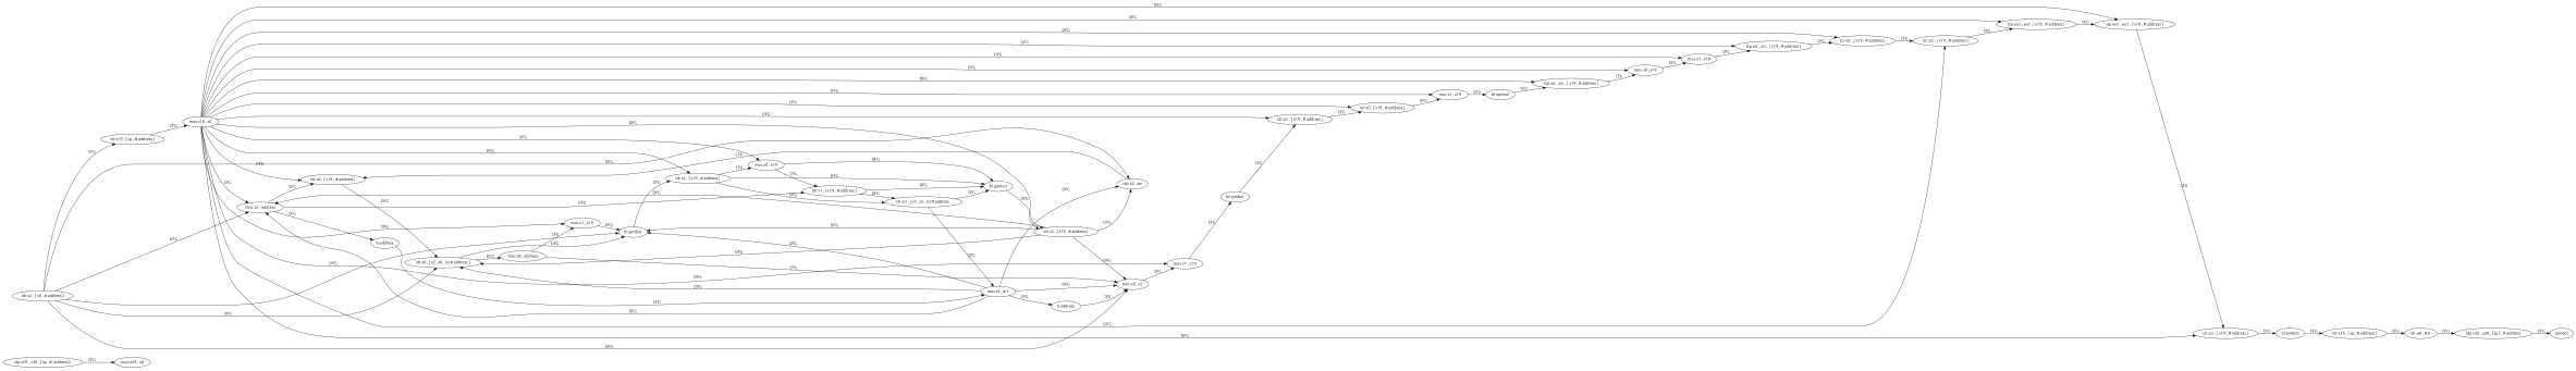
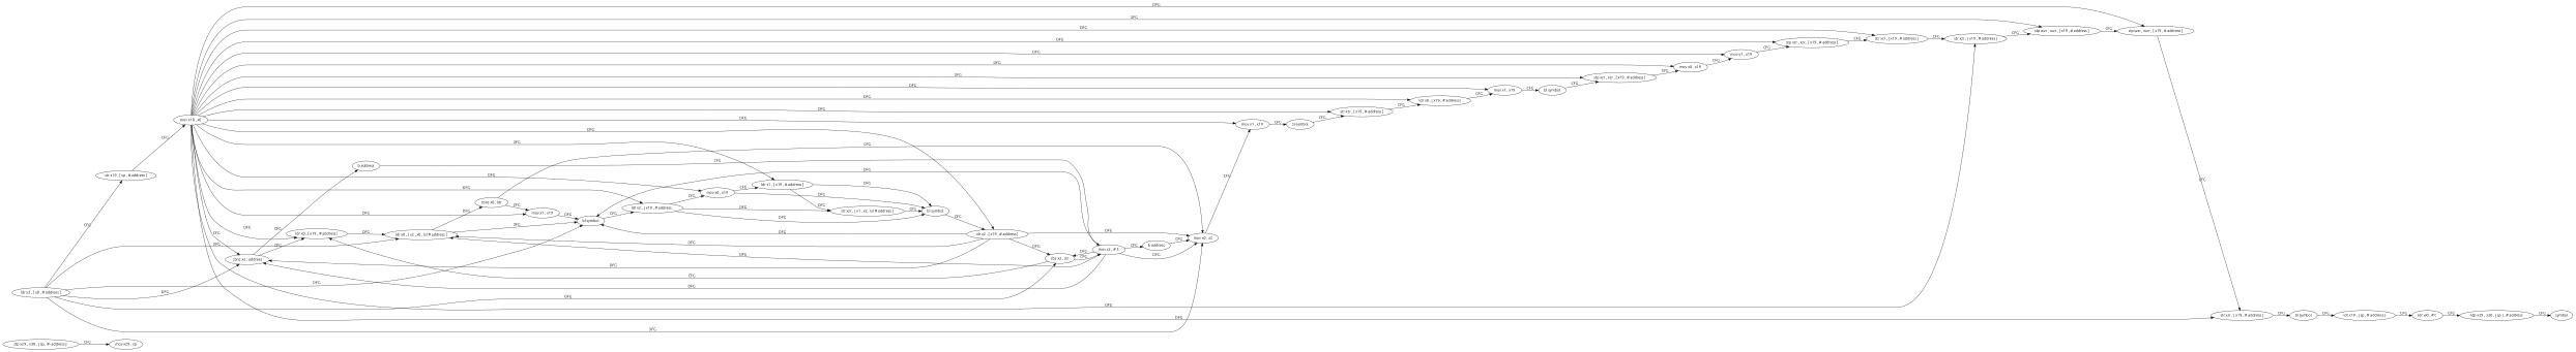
  digraph {
    fontname=Ubuntu
    rankdir=LR
    node [fontname=Ubuntu]
    edge [fontname=Ubuntu]
    n1 [label="stp x29 , x30 , [ sp , #- address ]!"]
    n2 [label="mov x29 , sp"]
    n3 [label="ldr x2 , [ x0 , # address ]"]
    n4 [label="str x19 , [ sp , # address ]"]
    n5 [label="cbnz x2 , address"]
    n6 [label="ldr x0 , [ x2 , x0 , lsl # address ]"]
    n7 [label="mov x0 , x2"]
    n8 [label="bl symbol"]
    n9 [label="cbz x2 , str"]
    n10 [label="mov x18 , x0"]
    n11 [label="ldr x0 , [ x19 , # address ]"]
    n12 [label="b address"]
-   n13 [label="cbnz x0 , address"]
+   n13 [label="cbnz x0 , ldr"]
    n14 [label="mov x1 , x19"]
    n15 [label="ldr x2 , [ x19 , # address ]"]
    n16 [label="mov x2 , # 5"]
    n17 [label="mov x1 , x19"]
    n18 [label="mov x0 , x19"]
    n19 [label="ldr x1 , [ x19 , # address ]"]
    n20 [label="ldr x2 , [ x19 , # address ]"]
    n21 [label="str xzr , [ x19 , # address ]"]
    n22 [label="ldr x0 , [ x19 , # address ]"]
    n23 [label="mov x1 , x19"]
    n24 [label="stp xzr , xzr , [ x19 , # address ]"]
    n25 [label="mov x0 , x19"]
    n26 [label="mov x1 , x19"]
    n27 [label="stp xzr , xzr , [ x19 , # address ]"]
    n28 [label="str xzr , [ x19 , # address ]"]
    n29 [label="str xzr , [ x19 , # address ]"]
    n30 [label="stp wzr , wzr , [ x19 , # address ]"]
    n31 [label="stp wzr , wzr , [ x19 , # address ]"]
    n32 [label="str xzr , [ x19 , # address ]"]
    n33 [label="str xzr , [ x1 , x2 , lsl # address ]"]
    n34 [label="bl symbol"]
    n35 [label="bl symbol"]
    n36 [label="bl symbol"]
    n37 [label="bl symbol"]
    n38 [label="b address"]
    n39 [label="ldr x19 , [ sp , # address ]"]
    n40 [label="ldr w0 , # 0"]
    n41 [label="ldp x29 , x30 , [ sp ] , # address"]
    n42 [label=symbol]
    n1 -> n2 [label=CFG]
    n3 -> n4 [label=CFG]
    n3 -> n5 [label=DFG]
    n3 -> n6 [label=DFG]
    n3 -> n7 [label=DFG]
    n3 -> n8 [label=DFG]
    n3 -> n9 [label=DFG]
    n4 -> n10 [label=CFG]
    n5 -> n11 [label=CFG]
    n5 -> n12 [label=CFG]
    n6 -> n8 [label=DFG]
    n6 -> n13 [label=DFG]
    n7 -> n14 [label=CFG]
    n8 -> n15 [label=CFG]
    n9 -> n11 [label=CFG]
-   n33 -> n16 [label=CFG]
+   n9 -> n16 [label=CFG]
    n10 -> n5 [label=CFG]
    n10 -> n11 [label=DFG]
    n10 -> n14 [label=DFG]
    n10 -> n15 [label=DFG]
    n10 -> n17 [label=DFG]
    n10 -> n18 [label=DFG]
-   n5 -> n19 [label=DFG]
+   n10 -> n19 [label=DFG]
    n10 -> n20 [label=DFG]
    n10 -> n21 [label=DFG]
    n10 -> n22 [label=DFG]
    n10 -> n23 [label=DFG]
    n10 -> n24 [label=DFG]
    n10 -> n25 [label=DFG]
    n10 -> n26 [label=DFG]
    n10 -> n27 [label=DFG]
    n10 -> n28 [label=DFG]
    n10 -> n29 [label=DFG]
    n10 -> n30 [label=DFG]
    n10 -> n31 [label=DFG]
    n10 -> n32 [label=DFG]
    n11 -> n6 [label=DFG]
    n12 -> n16 [label=CFG]
    n13 -> n7 [label=CFG]
    n13 -> n17 [label=CFG]
    n14 -> n35 [label=CFG]
    n15 -> n18 [label=CFG]
    n15 -> n33 [label=DFG]
    n15 -> n34 [label=DFG]
    n16 -> n5 [label=DFG]
    n16 -> n6 [label=DFG]
    n16 -> n7 [label=DFG]
    n16 -> n8 [label=DFG]
    n16 -> n9 [label=DFG]
    n16 -> n38 [label=CFG]
    n17 -> n8 [label=DFG]
    n18 -> n19 [label=CFG]
    n18 -> n34 [label=DFG]
    n19 -> n33 [label=DFG]
    n19 -> n34 [label=DFG]
    n20 -> n5 [label=DFG]
    n20 -> n6 [label=DFG]
    n20 -> n7 [label=DFG]
    n20 -> n8 [label=DFG]
    n20 -> n9 [label=DFG]
    n21 -> n22 [label=CFG]
    n22 -> n23 [label=CFG]
    n23 -> n36 [label=CFG]
    n24 -> n25 [label=CFG]
    n25 -> n26 [label=CFG]
    n26 -> n27 [label=CFG]
    n27 -> n28 [label=CFG]
    n28 -> n29 [label=CFG]
    n29 -> n30 [label=CFG]
    n30 -> n31 [label=CFG]
    n31 -> n32 [label=CFG]
    n32 -> n37 [label=CFG]
    n33 -> n34 [label=CFG]
    n34 -> n20 [label=CFG]
    n35 -> n21 [label=CFG]
    n36 -> n24 [label=CFG]
    n37 -> n39 [label=CFG]
    n38 -> n7 [label=CFG]
    n39 -> n40 [label=CFG]
    n40 -> n41 [label=CFG]
    n41 -> n42 [label=CFG]
  }
